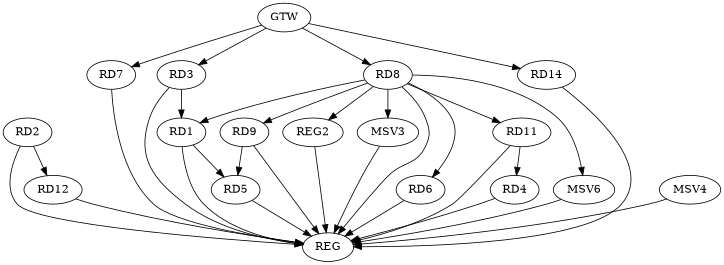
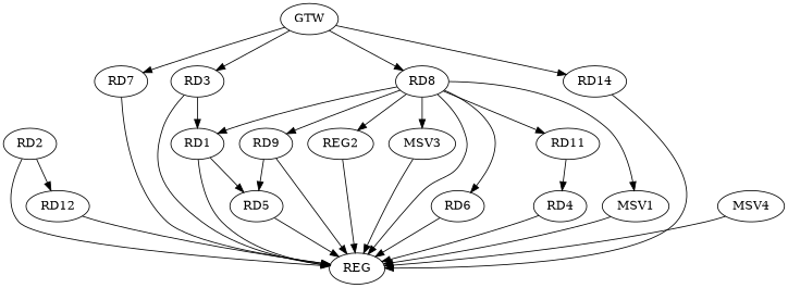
  strict digraph {
    n1 [label=RD1]
    n2 [label=RD5]
    n3 [label=REG]
    n4 [label=RD2]
    n5 [label=RD12]
    n6 [label=RD3]
    n7 [label=RD4]
    n8 [label=RD6]
    n9 [label=RD7]
    n10 [label=RD8]
    n11 [label=RD9]
    n12 [label=RD11]
-   n13 [label=MSV6]
+   n13 [label=MSV1]
    n14 [label=REG2]
    n15 [label=MSV3]
    n16 [label=MSV4]
    n17 [label=RD14]
    n18 [label=GTW]
    n1 -> n2
    n1 -> n3
    n2 -> n3
    n4 -> n3
    n4 -> n5
    n5 -> n3
    n6 -> n1
    n6 -> n3
    n7 -> n3
    n8 -> n3
    n9 -> n3
    n10 -> n1
    n10 -> n3
    n10 -> n8
    n10 -> n11
    n10 -> n12
    n10 -> n13
    n10 -> n14
    n10 -> n15
    n11 -> n2
    n11 -> n3
-   n12 -> n3
    n12 -> n7
    n13 -> n3
    n14 -> n3
    n15 -> n3
    n16 -> n3
    n17 -> n3
    n18 -> n6
    n18 -> n9
    n18 -> n10
    n18 -> n17
  }
